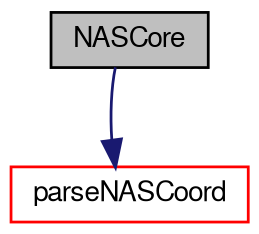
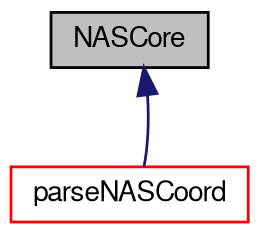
  digraph {
    rankdir=TB
    node [fontname=FreeSans fontsize=10 shape=record]
    n1 [color=black fillcolor=grey75 fontcolor=black height=0.2 label=NASCore style=filled width=0.4]
    n2 [color=red height=0.2 label=parseNASCoord width=0.4]
-   n1 -> n2 [color=midnightblue fontname=FreeSans fontsize=10 labelfontname=FreeSans labelfontsize=10 style=solid]
+   n2 -> n1 [color=midnightblue fontname=FreeSans fontsize=10 labelfontname=FreeSans labelfontsize=10 style=solid]
  }
